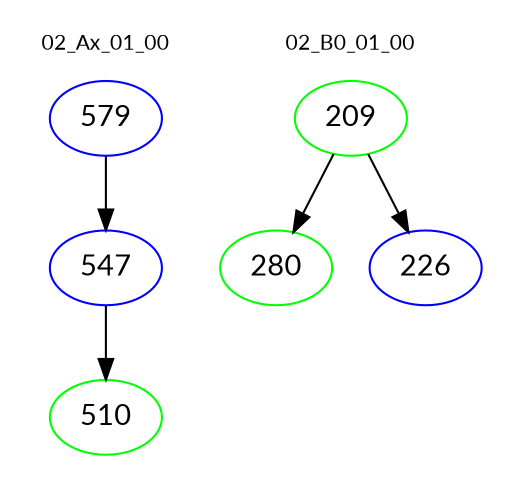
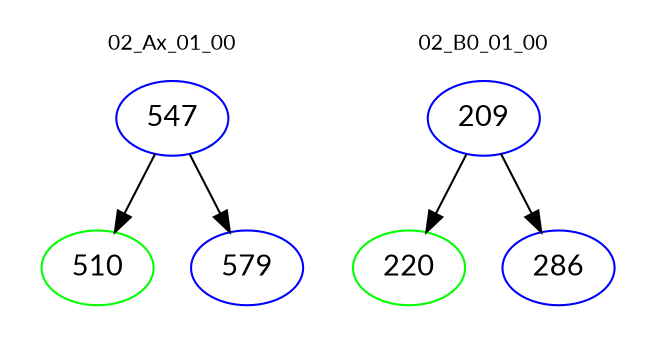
  digraph {
    fontname=Lato
    node [color=blue fontname=Lato]
    edge [color=black fontname=Lato]
    n1 [label=547]
    n2 [color=green label=510]
    n3 [label=579]
-   n4 [color=green label=209]
-   n5 [color=green label=280]
-   n6 [label=226]
+   n4 [label=209]
+   n5 [color=green label=220]
+   n6 [label=286]
    subgraph cluster_1 {
      color=white
      fontsize=10
      label="02_Ax_01_00"
      n1
      n2
      n3
    }
    subgraph cluster_2 {
      color=white
      fontsize=10
      label="02_B0_01_00"
      n4
      n5
      n6
    }
    n1 -> n2
-   n3 -> n1
+   n1 -> n3
    n4 -> n5
    n4 -> n6
  }
